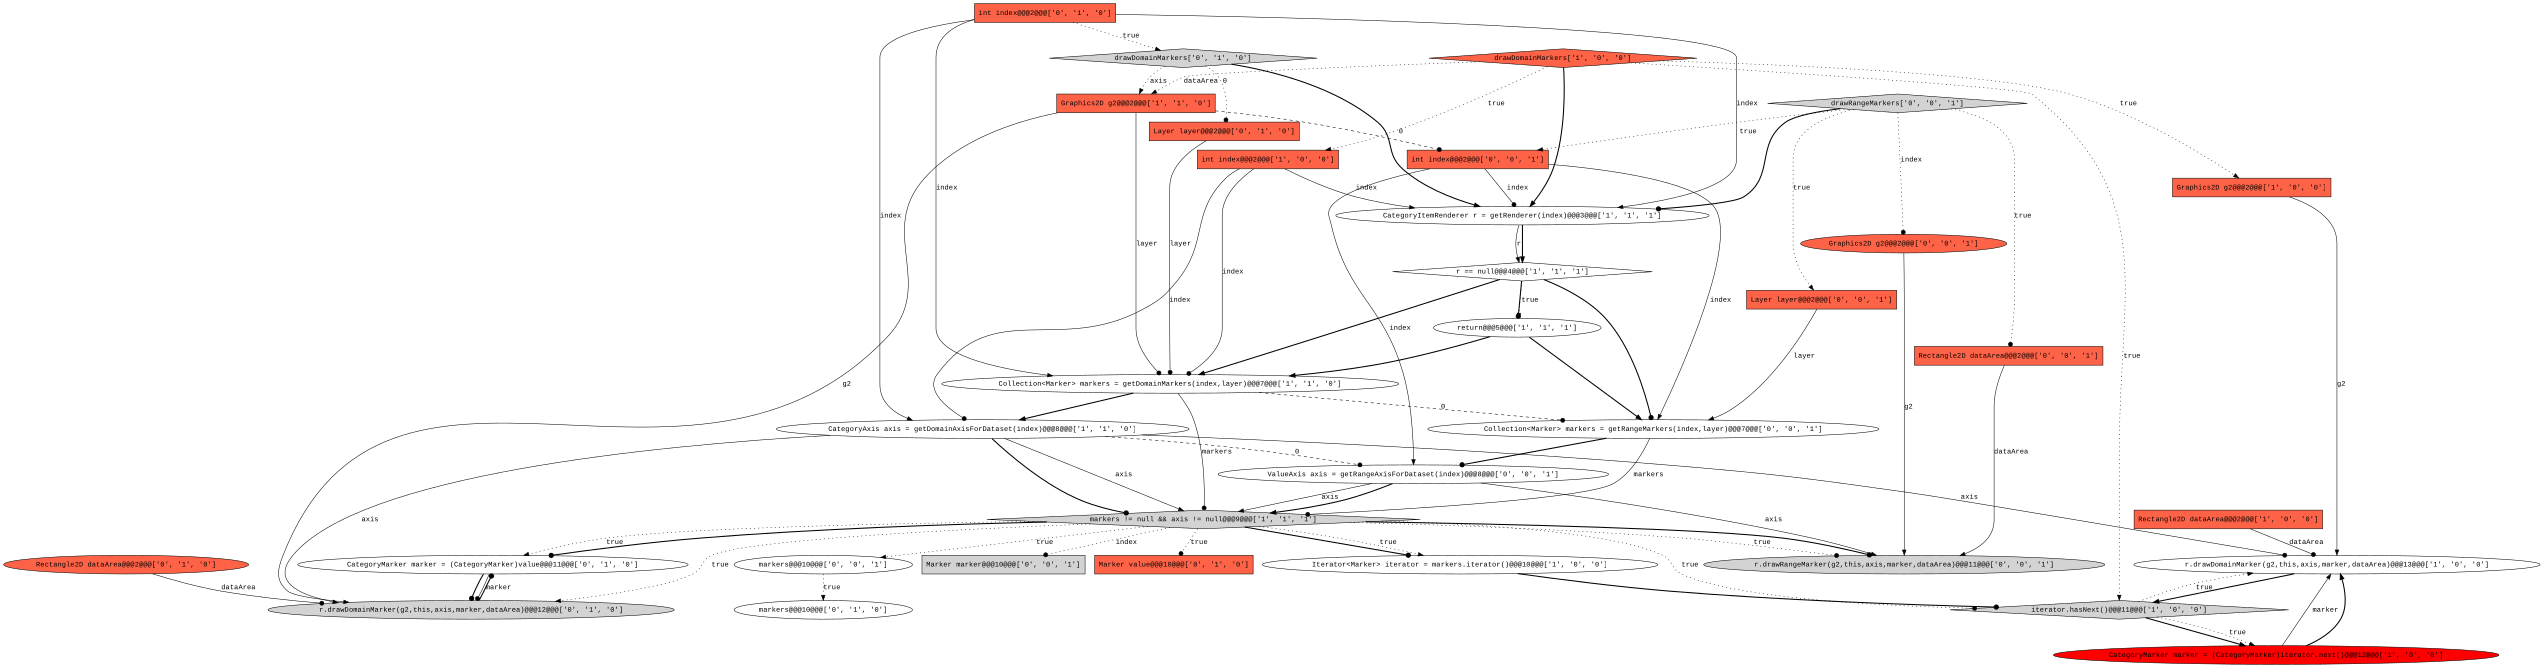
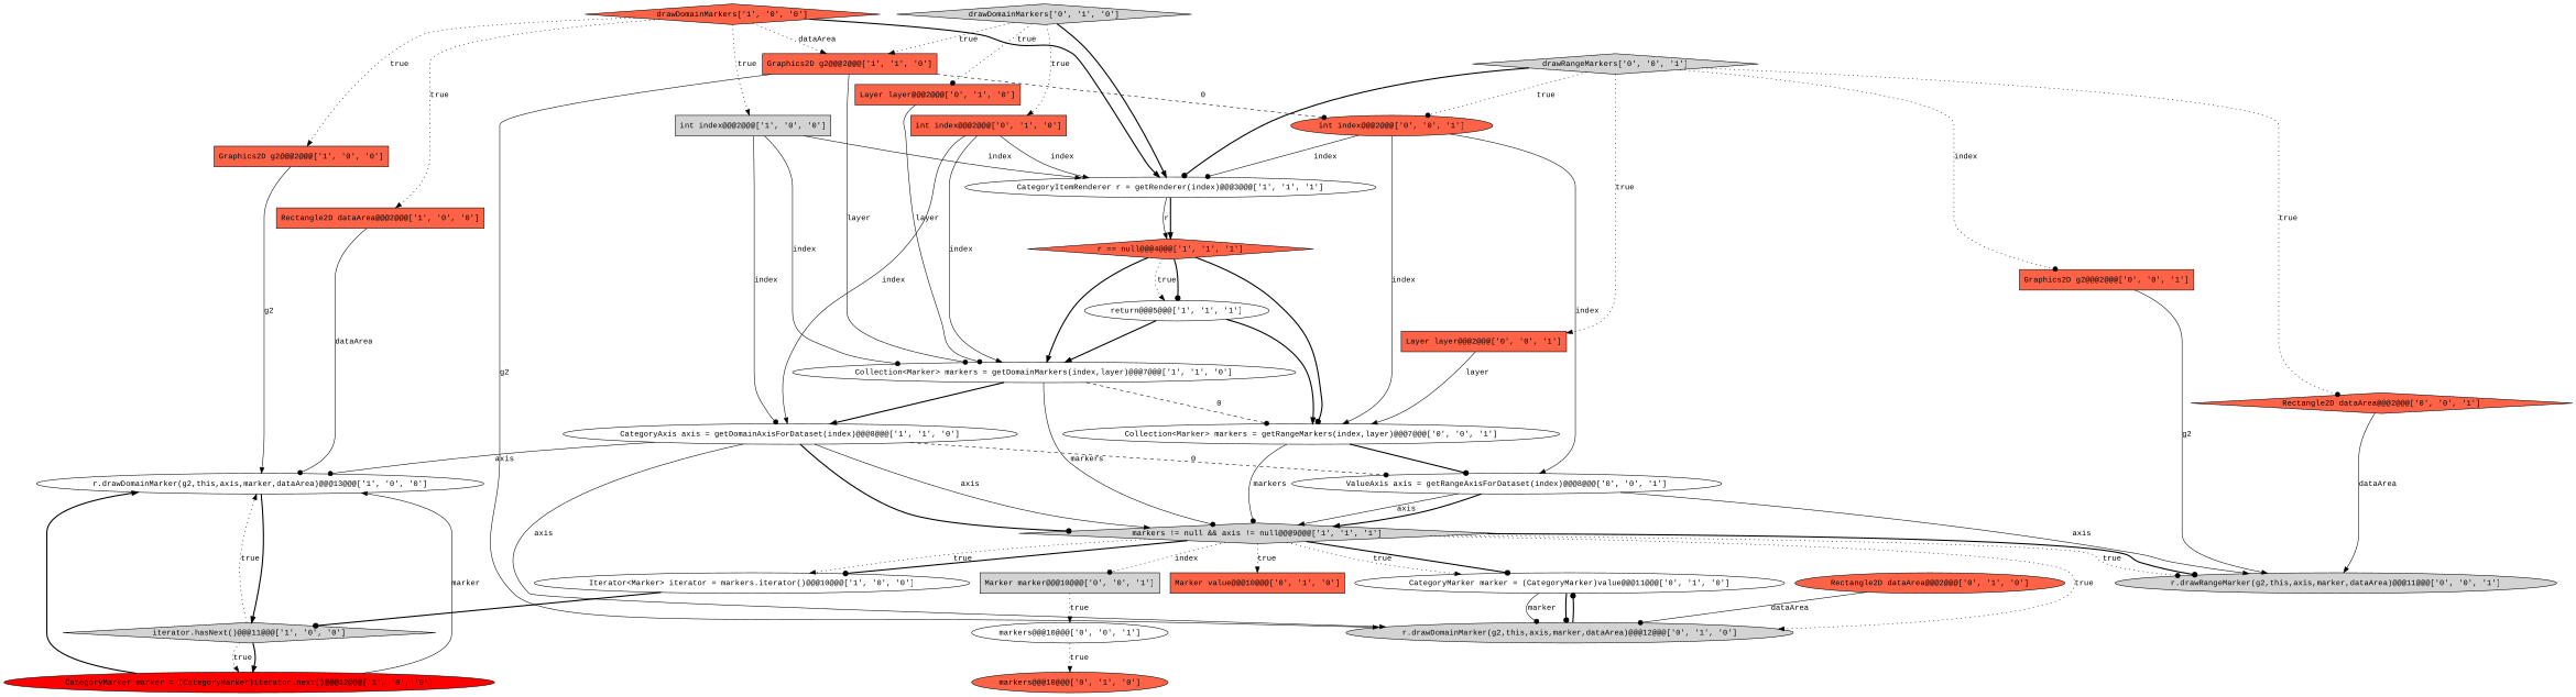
  digraph {
    fontname="Liberation Mono"
    node [fillcolor=tomato fontname="Liberation Mono" shape=ellipse style=filled]
    edge [arrowhead=normal fontname="Liberation Mono" style=solid]
    n1 [fillcolor=white label="r.drawDomainMarker(g2,this,axis,marker,dataArea)@@@13@@@['1', '0', '0']"]
    n2 [fillcolor=lightgray label="iterator.hasNext()@@@11@@@['1', '0', '0']" shape=diamond]
    n3 [fillcolor=red label="CategoryMarker marker = (CategoryMarker)iterator.next()@@@12@@@['1', '0', '0']"]
    n4 [fillcolor=white label="CategoryItemRenderer r = getRenderer(index)@@@3@@@['1', '1', '1']"]
-   n5 [fillcolor=white label="r == null@@@4@@@['1', '1', '1']" shape=diamond]
+   n5 [label="r == null@@@4@@@['1', '1', '1']" shape=diamond]
    n6 [fillcolor=white label="Collection<Marker> markers = getRangeMarkers(index,layer)@@@7@@@['0', '0', '1']"]
    n7 [fillcolor=white label="Collection<Marker> markers = getDomainMarkers(index,layer)@@@7@@@['1', '1', '0']"]
    n8 [fillcolor=white label="return@@@5@@@['1', '1', '1']"]
    n9 [label="Graphics2D g2@@@2@@@['1', '0', '0']" shape=box]
    n10 [fillcolor=lightgray label="markers != null && axis != null@@@9@@@['1', '1', '1']" shape=diamond]
    n11 [fillcolor=white label="ValueAxis axis = getRangeAxisForDataset(index)@@@8@@@['0', '0', '1']"]
    n12 [fillcolor=lightgray label="r.drawRangeMarker(g2,this,axis,marker,dataArea)@@@11@@@['0', '0', '1']"]
    n13 [fillcolor=white label="markers@@@10@@@['0', '0', '1']"]
    n14 [fillcolor=white label="CategoryMarker marker = (CategoryMarker)value@@@11@@@['0', '1', '0']"]
    n15 [fillcolor=lightgray label="r.drawDomainMarker(g2,this,axis,marker,dataArea)@@@12@@@['0', '1', '0']"]
    n16 [fillcolor=lightgray label="Marker marker@@@10@@@['0', '0', '1']" shape=box]
    n17 [fillcolor=white label="Iterator<Marker> iterator = markers.iterator()@@@10@@@['1', '0', '0']"]
    n18 [label="Marker value@@@10@@@['0', '1', '0']" shape=box]
-   n19 [label="Graphics2D g2@@@2@@@['0', '0', '1']"]
+   n19 [label="Graphics2D g2@@@2@@@['0', '0', '1']" shape=box]
    n20 [label="Layer layer@@@2@@@['0', '1', '0']" shape=box]
    n21 [fillcolor=white label="CategoryAxis axis = getDomainAxisForDataset(index)@@@8@@@['1', '1', '0']"]
-   n22 [fillcolor=white label="markers@@@10@@@['0', '1', '0']"]
-   n23 [label="int index@@@2@@@['0', '0', '1']" shape=box]
+   n22 [label="markers@@@10@@@['0', '1', '0']"]
+   n23 [label="int index@@@2@@@['0', '0', '1']"]
    n24 [label="Layer layer@@@2@@@['0', '0', '1']" shape=box]
    n25 [fillcolor=lightgray label="drawDomainMarkers['0', '1', '0']" shape=diamond]
    n26 [label="int index@@@2@@@['0', '1', '0']" shape=box]
    n27 [label="Graphics2D g2@@@2@@@['1', '1', '0']" shape=box]
    n28 [label="Rectangle2D dataArea@@@2@@@['0', '1', '0']"]
    n29 [label="drawDomainMarkers['1', '0', '0']" shape=diamond]
    n30 [label="Rectangle2D dataArea@@@2@@@['1', '0', '0']" shape=box]
-   n31 [label="int index@@@2@@@['1', '0', '0']" shape=box]
-   n32 [label="Rectangle2D dataArea@@@2@@@['0', '0', '1']" shape=box]
+   n31 [fillcolor=lightgray label="int index@@@2@@@['1', '0', '0']" shape=box]
+   n32 [label="Rectangle2D dataArea@@@2@@@['0', '0', '1']" shape=diamond]
    n33 [fillcolor=lightgray label="drawRangeMarkers['0', '0', '1']" shape=diamond]
    n1 -> n2 [style=bold]
    n2 -> n1 [label=true style=dotted]
    n2 -> n3 [style=bold]
    n2 -> n3 [label=true style=dotted]
    n3 -> n1 [label=marker]
    n3 -> n1 [style=bold]
    n4 -> n5 [style=bold]
    n4 -> n5 [label=r]
    n5 -> n6 [arrowhead=dot style=bold]
    n5 -> n7 [style=bold]
    n5 -> n8 [label=true style=dotted]
    n5 -> n8 [arrowhead=dot style=bold]
    n6 -> n10 [arrowhead=dot label=markers]
    n6 -> n11 [arrowhead=dot style=bold]
    n7 -> n6 [arrowhead=dot label=0 style=dashed]
    n7 -> n10 [arrowhead=dot label=markers]
    n7 -> n21 [style=bold]
    n8 -> n6 [style=bold]
    n8 -> n7 [style=bold]
    n9 -> n1 [label=g2]
-   n10 -> n2 [arrowhead=dot label=true style=dotted]
    n10 -> n12 [arrowhead=dot style=bold]
    n10 -> n12 [arrowhead=dot label=true style=dotted]
-   n10 -> n13 [label=true style=dotted]
+   n16 -> n13 [label=true style=dotted]
    n10 -> n14 [arrowhead=dot style=bold]
    n10 -> n14 [label=true style=dotted]
    n10 -> n15 [label=true style=dotted]
    n10 -> n16 [arrowhead=dot label=index style=dotted]
    n10 -> n17 [arrowhead=dot style=bold]
    n10 -> n17 [label=true style=dotted]
-   n10 -> n18 [arrowhead=dot label=true style=dotted]
+   n10 -> n18 [label=true style=dotted]
    n11 -> n10 [label=axis]
    n11 -> n10 [style=bold]
    n11 -> n12 [label=axis]
    n13 -> n22 [label=true style=dotted]
    n14 -> n15 [arrowhead=dot label=marker]
    n14 -> n15 [arrowhead=dot style=bold]
    n15 -> n14 [arrowhead=dot style=bold]
    n17 -> n2 [arrowhead=dot style=bold]
    n19 -> n12 [label=g2]
    n20 -> n7 [arrowhead=dot label=layer]
    n21 -> n1 [arrowhead=dot label=axis]
    n21 -> n10 [arrowhead=dot style=bold]
    n21 -> n10 [label=axis]
    n21 -> n11 [arrowhead=dot label=0 style=dashed]
    n21 -> n15 [label=axis]
    n23 -> n4 [arrowhead=dot label=index]
    n23 -> n6 [label=index]
    n23 -> n11 [label=index]
    n24 -> n6 [label=layer]
    n25 -> n4 [style=bold]
-   n25 -> n20 [arrowhead=dot label=0 style=dotted]
-   n26 -> n25 [label=true style=dotted]
-   n25 -> n27 [label=axis style=dotted]
+   n25 -> n20 [arrowhead=dot label=true style=dotted]
+   n25 -> n26 [label=true style=dotted]
+   n25 -> n27 [label=true style=dotted]
    n26 -> n4 [label=index]
    n26 -> n7 [label=index]
    n26 -> n21 [label=index]
    n27 -> n7 [arrowhead=dot label=layer]
    n27 -> n15 [label=g2]
    n27 -> n23 [arrowhead=dot label=0 style=dashed]
    n28 -> n15 [arrowhead=dot label=dataArea]
    n29 -> n4 [style=bold]
    n29 -> n9 [label=true style=dotted]
    n29 -> n27 [label=dataArea style=dotted]
-   n29 -> n2 [label=true style=dotted]
+   n29 -> n30 [label=true style=dotted]
    n29 -> n31 [label=true style=dotted]
    n30 -> n1 [arrowhead=dot label=dataArea]
    n31 -> n4 [label=index]
    n31 -> n7 [arrowhead=dot label=index]
    n31 -> n21 [arrowhead=dot label=index]
    n32 -> n12 [label=dataArea]
    n33 -> n4 [arrowhead=dot style=bold]
    n33 -> n19 [arrowhead=dot label=index style=dotted]
-   n33 -> n23 [label=true style=dotted]
+   n33 -> n23 [arrowhead=dot label=true style=dotted]
    n33 -> n24 [label=true style=dotted]
    n33 -> n32 [arrowhead=dot label=true style=dotted]
  }
